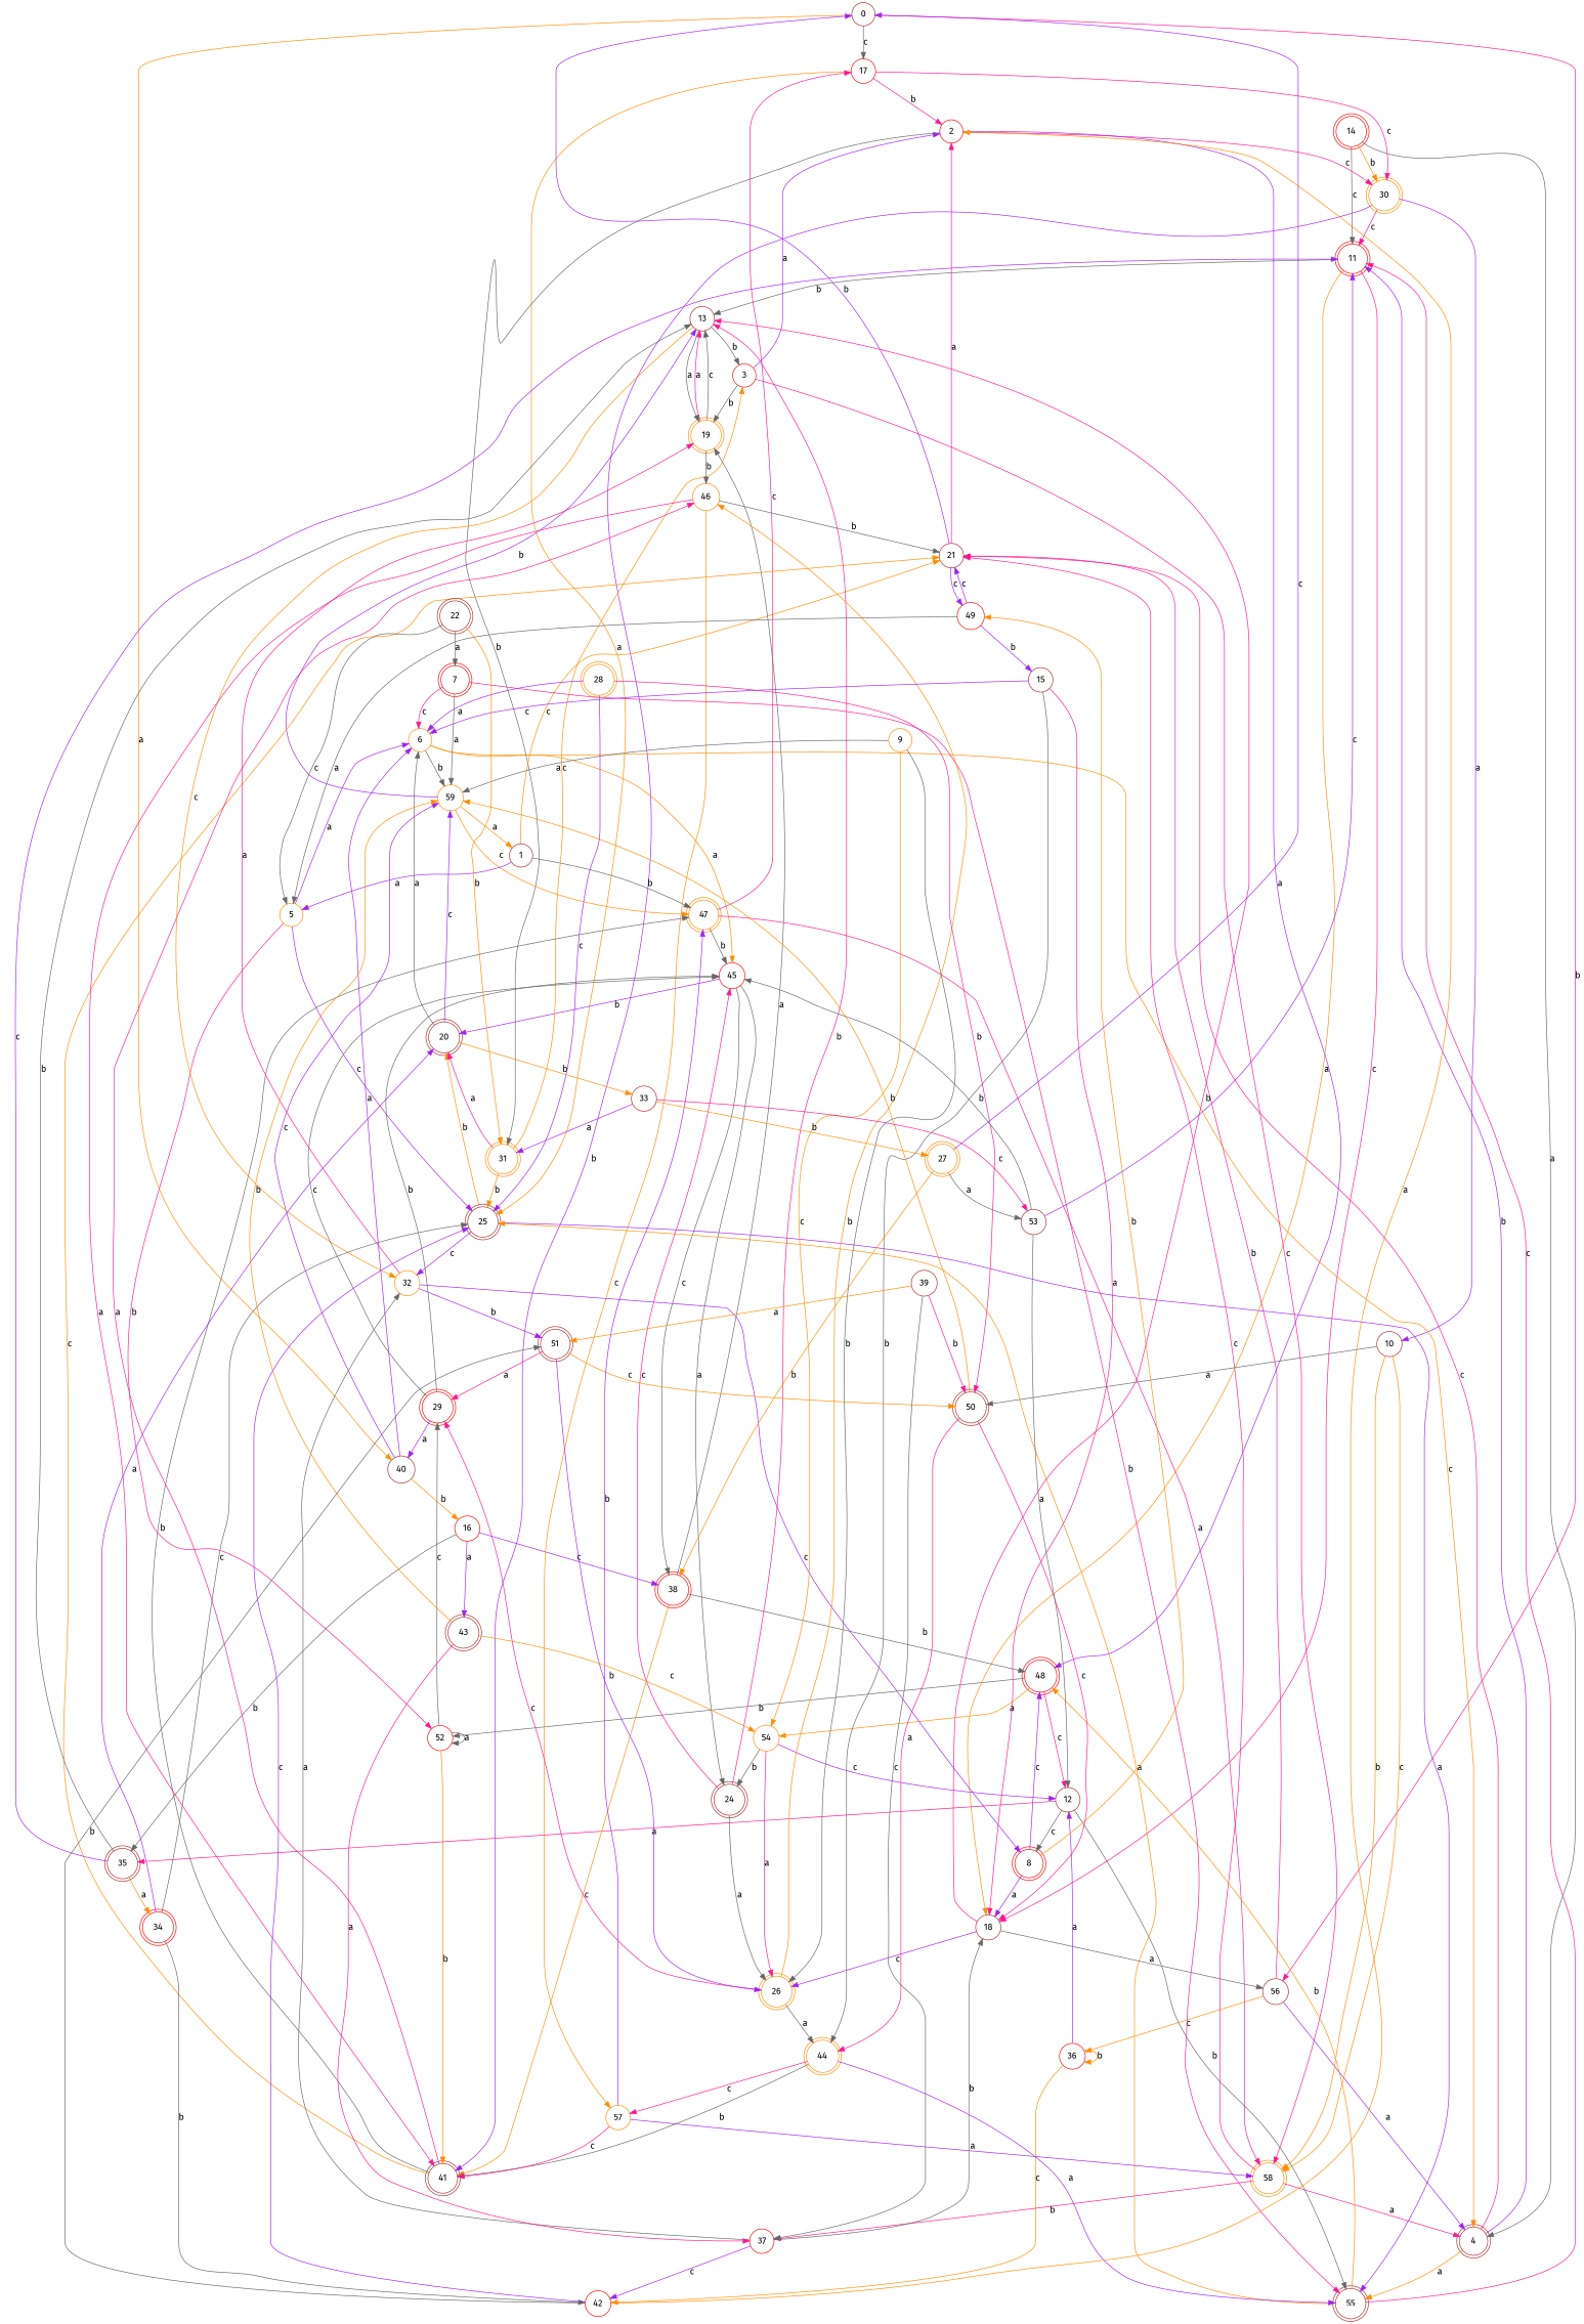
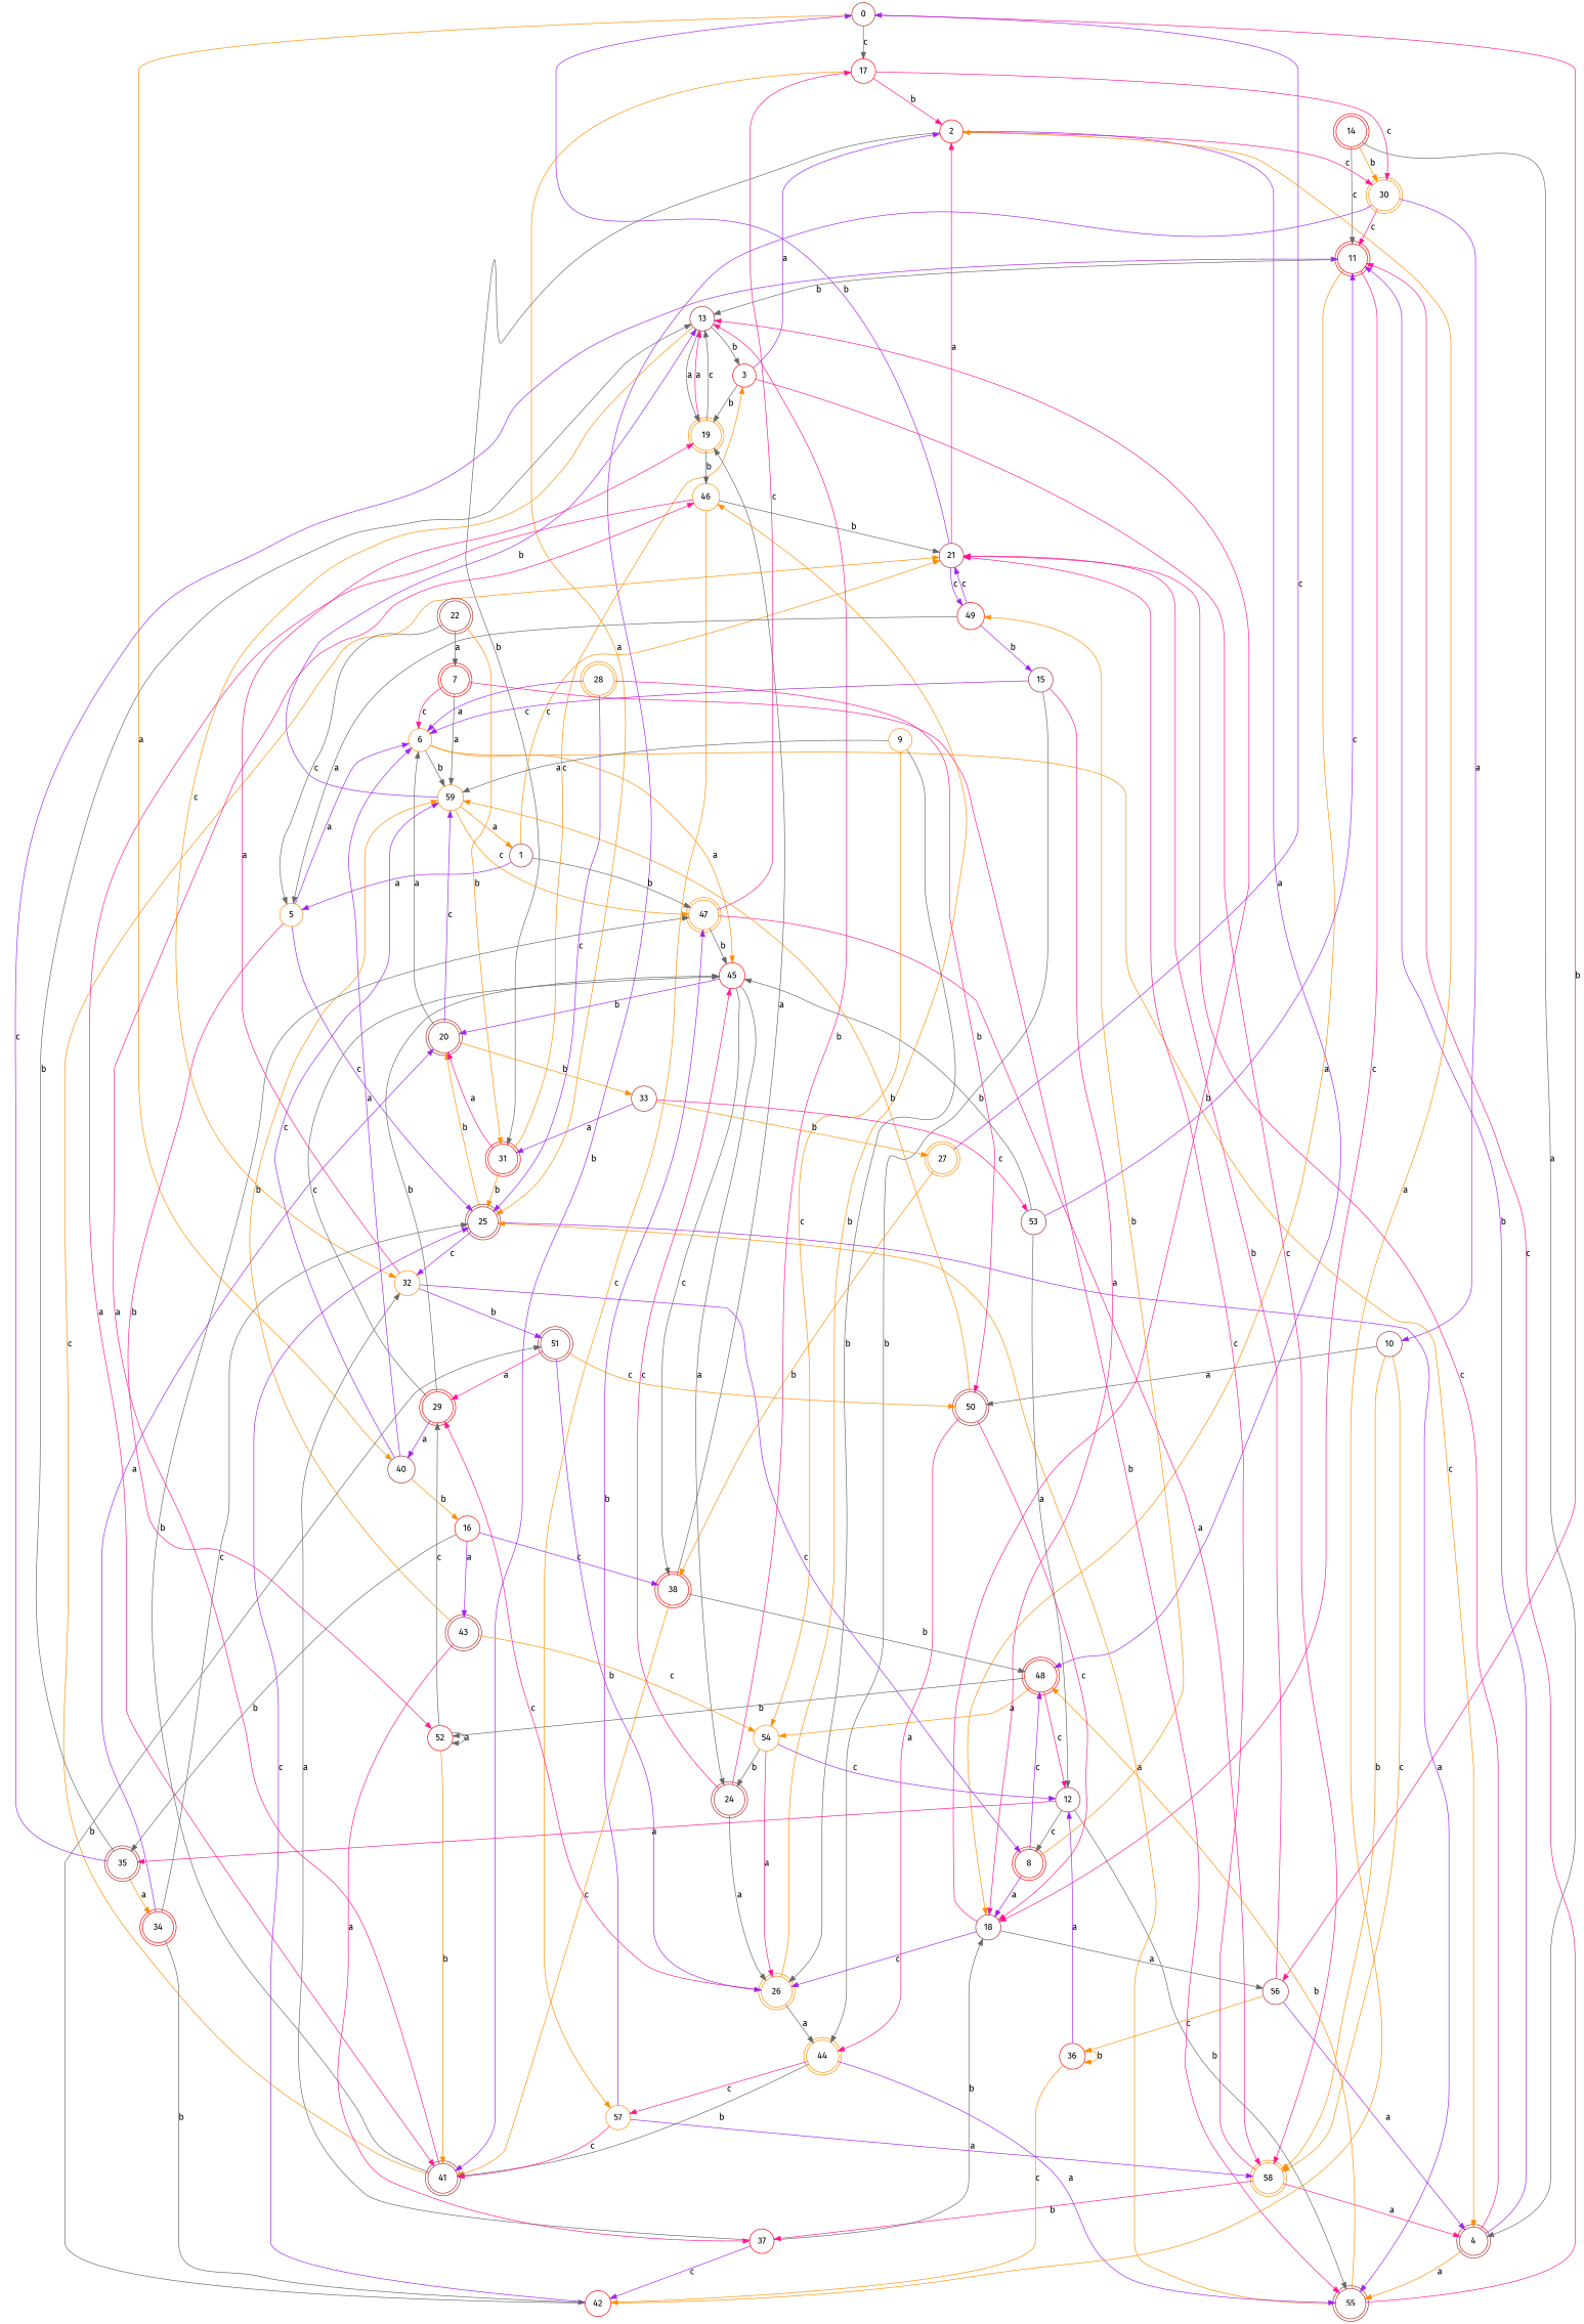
  digraph {
    fontname="Fira Sans"
    rankdir=TB
    node [color=brown fillcolor=white fontname="Fira Sans" shape=circle style=filled]
    edge [color=gray40 fontname="Fira Sans"]
    n1 [label=0]
    n2 [color=red label=17]
    n3 [label=40]
    n4 [label=56]
    n5 [color=red label=2]
    n6 [color=darkorange label=30 shape=doublecircle style="rounded,filled"]
    n7 [label=25 shape=doublecircle style="rounded,filled"]
    n8 [color=darkorange label=6]
    n9 [color=darkorange label=59]
    n10 [color=red label=16]
    n11 [label=21]
    n12 [label=4 shape=doublecircle style="rounded,filled"]
    n13 [color=red label=36]
    n14 [label=1]
    n15 [color=darkorange label=5]
    n16 [color=darkorange label=47 shape=doublecircle style="rounded,filled"]
    n17 [color=red label=52]
    n18 [color=red label=49]
    n19 [color=darkorange label=58 shape=doublecircle style="rounded,filled"]
    n20 [color=red label=45]
-   n21 [color=darkorange label=31 shape=doublecircle style="rounded,filled"]
+   n21 [color=red label=31 shape=doublecircle style="rounded,filled"]
    n22 [color=red label=48 shape=doublecircle style="rounded,filled"]
    n23 [color=red label=11 shape=doublecircle style="rounded,filled"]
    n24 [label=10]
    n25 [label=41 shape=doublecircle style="rounded,filled"]
    n26 [color=red label=3]
    n27 [label=20 shape=doublecircle style="rounded,filled"]
    n28 [color=darkorange label=54]
    n29 [label=12]
    n30 [color=darkorange label=19 shape=doublecircle style="rounded,filled"]
    n31 [label=13]
    n32 [color=darkorange label=46]
    n33 [color=red label=37]
    n34 [label=55 shape=doublecircle style="rounded,filled"]
    n35 [label=18]
    n36 [color=darkorange label=32]
    n37 [color=red label=29 shape=doublecircle style="rounded,filled"]
    n38 [color=red label=38 shape=doublecircle style="rounded,filled"]
    n39 [label=24 shape=doublecircle style="rounded,filled"]
    n40 [color=red label=7 shape=doublecircle style="rounded,filled"]
    n41 [color=red label=8 shape=doublecircle style="rounded,filled"]
    n42 [color=darkorange label=26 shape=doublecircle style="rounded,filled"]
    n43 [label=15]
    n44 [color=darkorange label=9]
    n45 [color=darkorange label=44 shape=doublecircle style="rounded,filled"]
    n46 [label=50 shape=doublecircle style="rounded,filled"]
    n47 [label=35 shape=doublecircle style="rounded,filled"]
    n48 [color=red label=34 shape=doublecircle style="rounded,filled"]
    n49 [label=51 shape=doublecircle style="rounded,filled"]
    n50 [color=red label=14 shape=doublecircle style="rounded,filled"]
    n51 [color=darkorange label=57]
    n52 [label=43 shape=doublecircle style="rounded,filled"]
    n53 [label=33]
    n54 [label=53]
    n55 [color=darkorange label=27 shape=doublecircle style="rounded,filled"]
    n56 [label=22 shape=doublecircle style="rounded,filled"]
    n57 [color=darkorange label=28 shape=doublecircle style="rounded,filled"]
    n58 [color=red label=42]
-   n59 [label=39]
    n1 -> n2 [label=c]
    n1 -> n3 [color=darkorange label=a]
    n1 -> n4 [color=deeppink label=b]
    n2 -> n5 [color=deeppink label=b]
    n2 -> n6 [color=deeppink label=c]
    n2 -> n7 [color=darkorange label=a]
    n3 -> n8 [color=purple label=a]
    n3 -> n9 [color=purple label=c]
    n3 -> n10 [color=darkorange label=b]
    n4 -> n11 [color=deeppink label=b]
    n4 -> n12 [color=purple label=a]
    n4 -> n13 [color=darkorange label=c]
    n5 -> n6 [color=deeppink label=c]
    n5 -> n21 [label=b]
    n5 -> n22 [color=purple label=a]
    n6 -> n23 [color=deeppink label=c]
    n6 -> n24 [color=purple label=a]
    n6 -> n25 [color=purple label=b]
    n7 -> n27 [color=darkorange label=b]
    n7 -> n34 [color=purple label=a]
    n7 -> n36 [color=purple label=c]
    n8 -> n9 [label=b]
    n8 -> n12 [color=darkorange label=c]
    n8 -> n20 [color=darkorange label=a]
    n9 -> n14 [color=darkorange label=a]
    n9 -> n16 [color=darkorange label=c]
    n9 -> n31 [color=purple label=b]
    n10 -> n38 [color=purple label=c]
    n10 -> n47 [label=b]
    n10 -> n52 [color=purple label=a]
    n11 -> n1 [color=purple label=b]
    n11 -> n5 [color=deeppink label=a]
    n11 -> n18 [color=purple label=c]
    n12 -> n11 [color=deeppink label=c]
    n12 -> n23 [color=purple label=b]
    n12 -> n34 [color=darkorange label=a]
    n13 -> n13 [color=darkorange label=b]
    n13 -> n29 [color=purple label=a]
    n13 -> n58 [color=darkorange label=c]
    n14 -> n11 [color=darkorange label=c]
    n14 -> n15 [color=purple label=a]
    n14 -> n16 [label=b]
    n15 -> n7 [color=purple label=c]
    n15 -> n8 [color=purple label=a]
    n15 -> n17 [color=deeppink label=b]
    n16 -> n2 [color=deeppink label=c]
    n16 -> n19 [color=deeppink label=a]
    n16 -> n20 [label=b]
    n17 -> n17 [label=a]
    n17 -> n25 [color=darkorange label=b]
    n17 -> n37 [label=c]
    n18 -> n11 [color=purple label=c]
    n18 -> n15 [label=a]
    n18 -> n43 [color=purple label=b]
    n19 -> n11 [color=deeppink label=c]
    n19 -> n12 [color=deeppink label=a]
    n19 -> n33 [color=deeppink label=b]
    n20 -> n27 [color=purple label=b]
    n20 -> n38 [label=c]
    n20 -> n39 [label=a]
    n21 -> n7 [color=darkorange label=b]
    n21 -> n26 [color=darkorange label=c]
    n21 -> n27 [color=deeppink label=a]
    n22 -> n17 [label=b]
    n22 -> n28 [color=darkorange label=a]
    n22 -> n29 [color=deeppink label=c]
    n23 -> n31 [label=b]
    n23 -> n35 [color=darkorange label=a]
    n23 -> n35 [color=deeppink label=c]
    n24 -> n19 [color=darkorange label=b]
    n24 -> n19 [color=darkorange label=c]
    n24 -> n46 [label=a]
    n25 -> n11 [color=darkorange label=c]
    n25 -> n16 [label=b]
    n25 -> n32 [color=deeppink label=a]
    n26 -> n5 [color=purple label=a]
    n26 -> n19 [color=deeppink label=c]
    n26 -> n30 [label=b]
    n27 -> n8 [label=a]
    n27 -> n9 [color=purple label=c]
    n27 -> n53 [color=darkorange label=b]
    n28 -> n29 [color=purple label=c]
    n28 -> n39 [label=b]
    n28 -> n42 [color=deeppink label=a]
    n29 -> n34 [label=b]
    n29 -> n41 [label=c]
    n29 -> n47 [color=deeppink label=a]
    n30 -> n31 [color=deeppink label=a]
    n30 -> n31 [label=c]
    n30 -> n32 [label=b]
    n31 -> n26 [label=b]
    n31 -> n30 [label=a]
    n31 -> n36 [color=darkorange label=c]
    n32 -> n11 [label=b]
    n32 -> n25 [color=deeppink label=a]
    n32 -> n51 [color=darkorange label=c]
    n33 -> n35 [label=b]
    n33 -> n36 [label=a]
    n33 -> n58 [color=purple label=c]
    n34 -> n7 [color=darkorange label=a]
    n34 -> n22 [color=darkorange label=b]
    n34 -> n23 [color=deeppink label=c]
    n35 -> n4 [label=a]
    n35 -> n31 [color=deeppink label=b]
    n35 -> n42 [color=purple label=c]
    n36 -> n30 [color=deeppink label=a]
    n36 -> n41 [color=purple label=c]
    n36 -> n49 [color=purple label=b]
    n37 -> n3 [color=purple label=a]
    n37 -> n20 [label=b]
    n37 -> n20 [label=c]
    n38 -> n22 [label=b]
    n38 -> n25 [color=darkorange label=c]
    n38 -> n30 [label=a]
    n39 -> n20 [color=deeppink label=c]
    n39 -> n31 [color=deeppink label=b]
    n39 -> n42 [label=a]
    n40 -> n8 [color=deeppink label=c]
    n40 -> n9 [label=a]
    n40 -> n34 [color=deeppink label=b]
    n41 -> n18 [color=darkorange label=b]
    n41 -> n22 [color=purple label=c]
    n41 -> n35 [color=purple label=a]
    n42 -> n32 [color=darkorange label=b]
    n42 -> n37 [color=deeppink label=c]
    n42 -> n45 [label=a]
    n43 -> n8 [color=purple label=c]
    n43 -> n35 [color=deeppink label=a]
    n43 -> n45 [label=b]
    n44 -> n9 [label=a]
    n44 -> n28 [color=darkorange label=c]
    n44 -> n42 [label=b]
    n45 -> n25 [label=b]
    n45 -> n34 [color=purple label=a]
    n45 -> n51 [color=deeppink label=c]
    n46 -> n9 [color=darkorange label=b]
    n46 -> n35 [color=deeppink label=c]
    n46 -> n45 [color=deeppink label=a]
    n47 -> n23 [color=purple label=c]
    n47 -> n31 [label=b]
    n47 -> n48 [color=darkorange label=a]
    n48 -> n7 [label=c]
    n48 -> n27 [color=purple label=a]
    n48 -> n58 [label=b]
    n49 -> n37 [color=deeppink label=a]
    n49 -> n42 [color=purple label=b]
    n49 -> n46 [color=darkorange label=c]
    n50 -> n6 [color=darkorange label=b]
    n50 -> n12 [label=a]
    n50 -> n23 [label=c]
    n51 -> n16 [color=purple label=b]
    n51 -> n19 [color=purple label=a]
    n51 -> n25 [color=deeppink label=c]
    n52 -> n9 [color=darkorange label=b]
    n52 -> n28 [color=darkorange label=c]
    n52 -> n33 [color=deeppink label=a]
    n53 -> n21 [color=purple label=a]
    n53 -> n54 [color=deeppink label=c]
    n53 -> n55 [color=darkorange label=b]
    n54 -> n20 [label=b]
    n54 -> n23 [color=purple label=c]
    n54 -> n29 [label=a]
    n55 -> n1 [color=purple label=c]
    n55 -> n38 [color=darkorange label=b]
-   n55 -> n54 [label=a]
    n56 -> n15 [label=c]
    n56 -> n21 [color=darkorange label=b]
    n56 -> n40 [label=a]
    n57 -> n7 [color=purple label=c]
    n57 -> n8 [color=purple label=a]
    n57 -> n46 [color=deeppink label=b]
    n58 -> n5 [color=darkorange label=a]
    n58 -> n7 [color=purple label=c]
    n58 -> n49 [label=b]
-   n59 -> n33 [label=c]
-   n59 -> n46 [color=deeppink label=b]
-   n59 -> n49 [color=darkorange label=a]
  }
